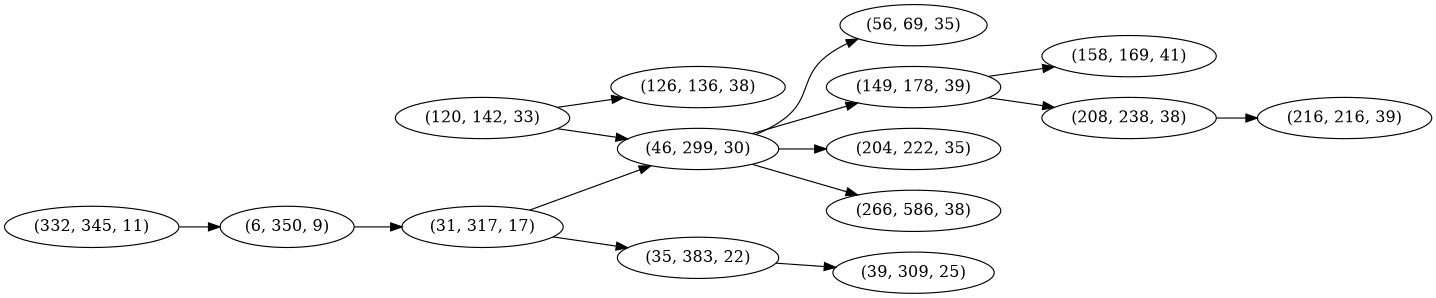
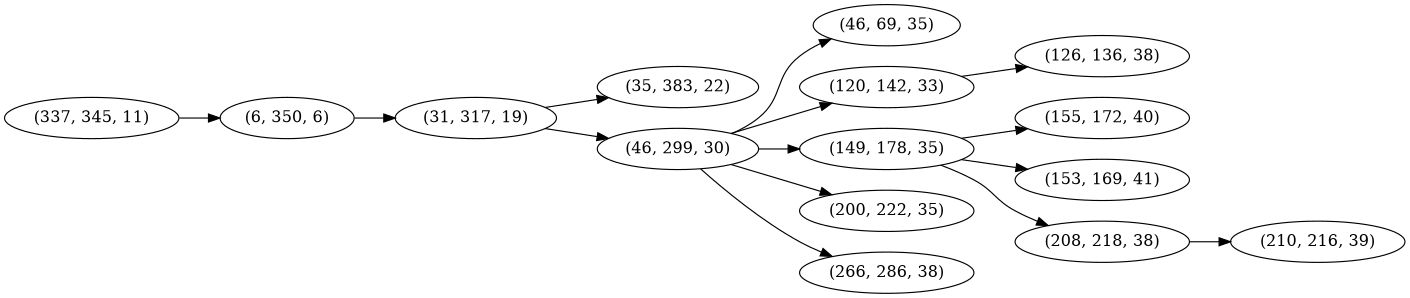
  digraph {
    rankdir=LR
-   "(6, 350, 6)" [label="(6, 350, 9)"]
-   "(31, 317, 19)" [label="(31, 317, 17)"]
+   "(6, 350, 6)"
+   "(31, 317, 19)"
    n3 [label="(35, 383, 22)"]
    "(46, 299, 30)"
-   "(337, 345, 11)" [label="(332, 345, 11)"]
-   "(39, 309, 25)"
-   "(56, 69, 35)"
+   "(337, 345, 11)"
+   "(56, 69, 35)" [label="(46, 69, 35)"]
    "(120, 142, 33)"
-   "(149, 178, 35)" [label="(149, 178, 39)"]
-   "(204, 222, 35)"
-   "(266, 286, 38)" [label="(266, 586, 38)"]
+   "(149, 178, 35)"
+   "(204, 222, 35)" [label="(200, 222, 35)"]
+   "(266, 286, 38)"
    n12 [label="(126, 136, 38)"]
-   "(158, 169, 41)"
-   "(208, 218, 38)" [label="(208, 238, 38)"]
-   "(210, 216, 39)" [label="(216, 216, 39)"]
+   "(155, 172, 40)"
+   "(158, 169, 41)" [label="(153, 169, 41)"]
+   "(208, 218, 38)"
+   "(210, 216, 39)"
    "(6, 350, 6)" -> "(31, 317, 19)"
    "(31, 317, 19)" -> n3
    "(31, 317, 19)" -> "(46, 299, 30)"
-   n3 -> "(39, 309, 25)"
    "(46, 299, 30)" -> "(56, 69, 35)"
-   "(120, 142, 33)" -> "(46, 299, 30)"
+   "(46, 299, 30)" -> "(120, 142, 33)"
    "(46, 299, 30)" -> "(149, 178, 35)"
    "(46, 299, 30)" -> "(204, 222, 35)"
    "(46, 299, 30)" -> "(266, 286, 38)"
    "(337, 345, 11)" -> "(6, 350, 6)"
    "(120, 142, 33)" -> n12
+   "(149, 178, 35)" -> "(155, 172, 40)"
    "(149, 178, 35)" -> "(158, 169, 41)"
    "(149, 178, 35)" -> "(208, 218, 38)"
    "(208, 218, 38)" -> "(210, 216, 39)"
  }
